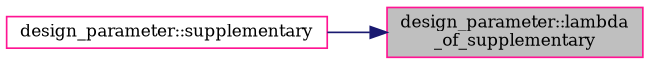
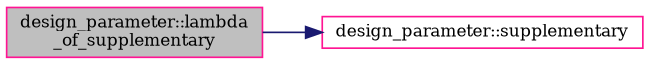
  digraph {
    rankdir=LR
    fontname="DejaVu Serif"
    node [color=deeppink fontname="DejaVu Serif" fontsize=10 shape=record style=filled]
    n1 [fillcolor=grey75 fontcolor=black height=0.2 label="design_parameter::lambda\l_of_supplementary" width=0.4]
    n2 [fillcolor=white height=0.2 label="design_parameter::supplementary" width=0.4]
-   n2 -> n1 [color=midnightblue fontname="DejaVu Serif" fontsize=10 labelfontname=Helvetica labelfontsize=10 style=solid]
+   n1 -> n2 [color=midnightblue fontname="DejaVu Serif" fontsize=10 labelfontname=Helvetica labelfontsize=10 style=solid]
  }
